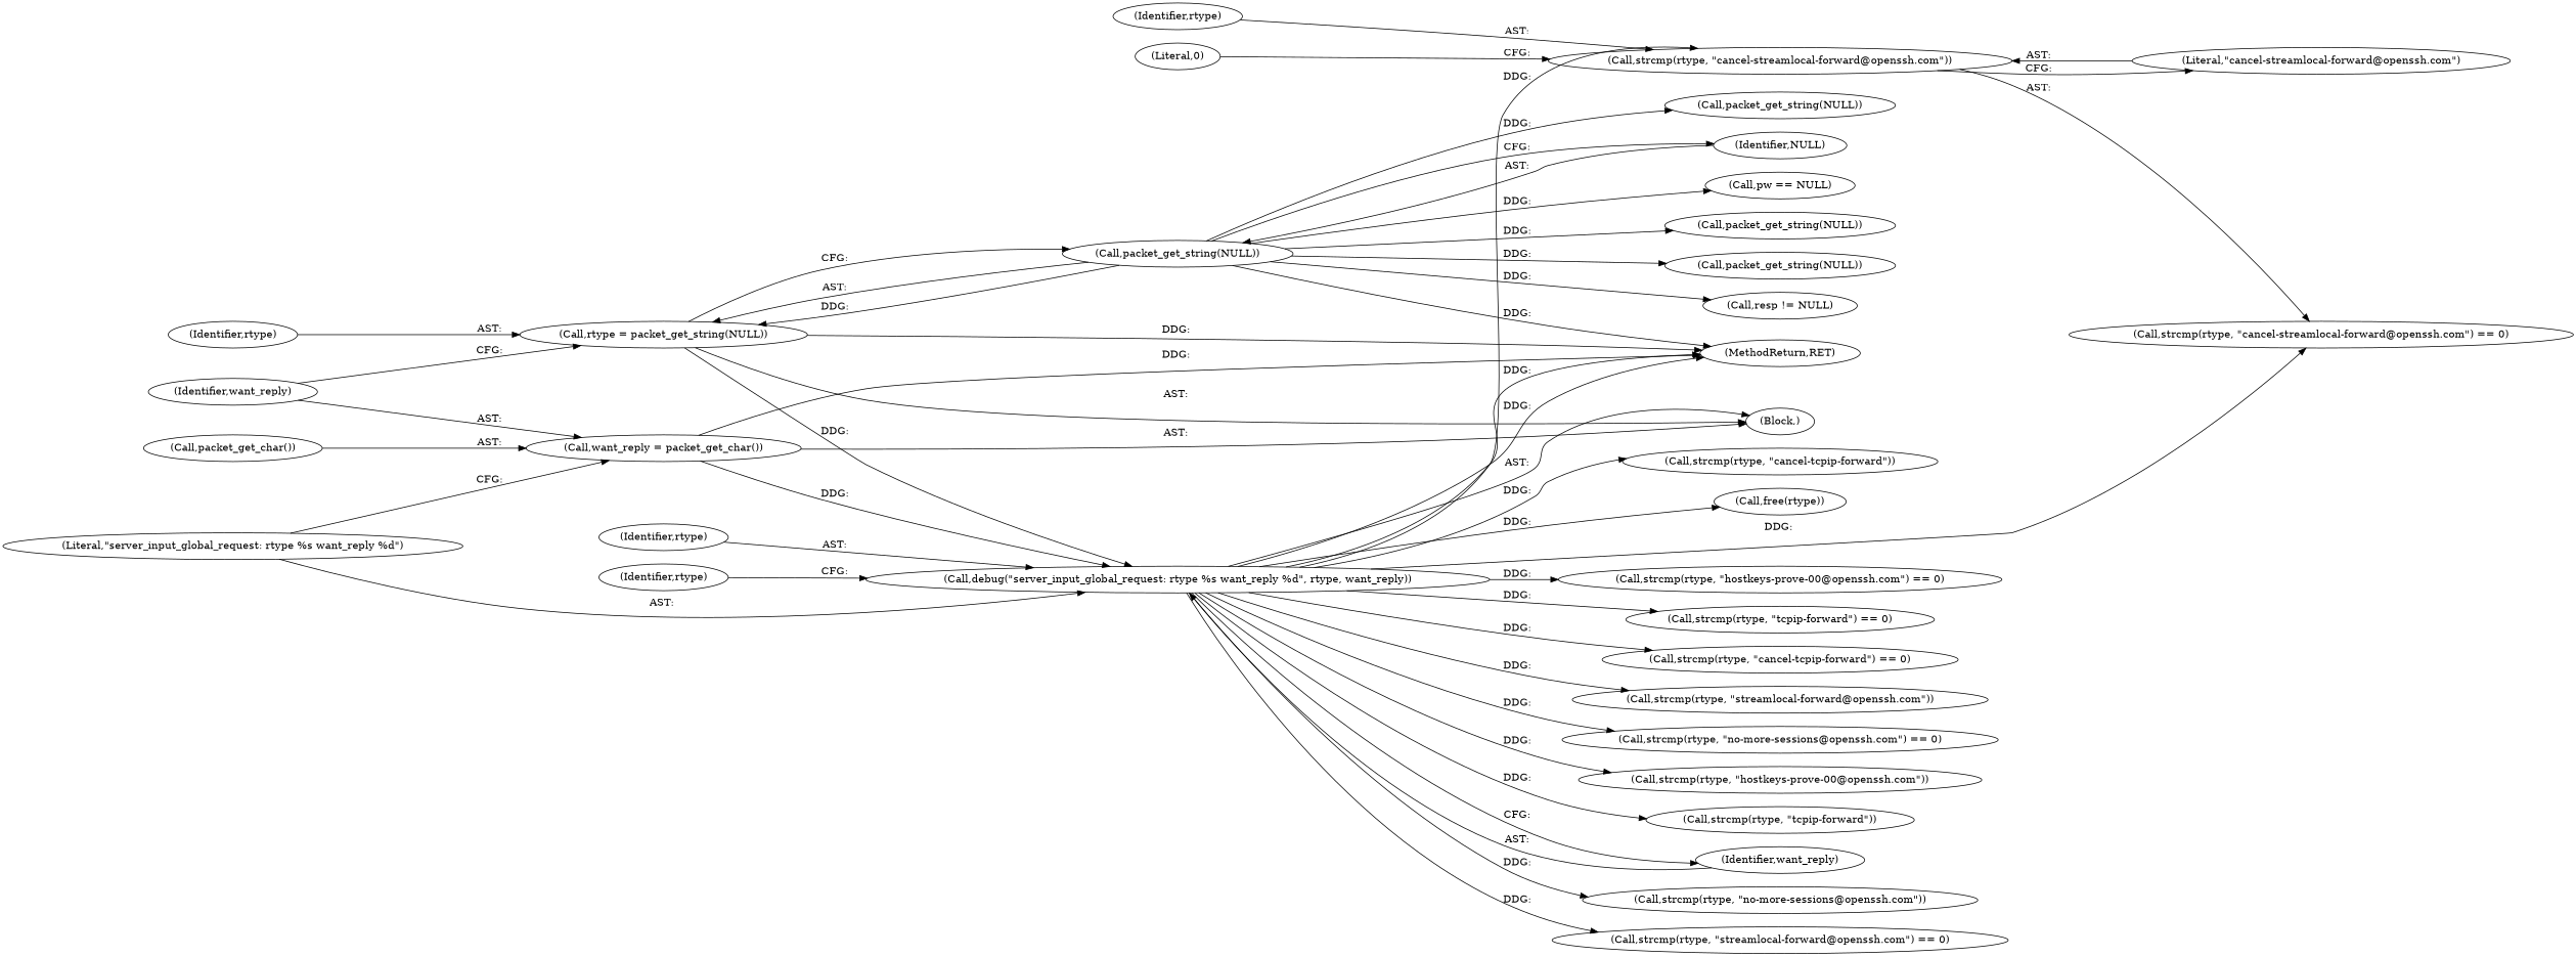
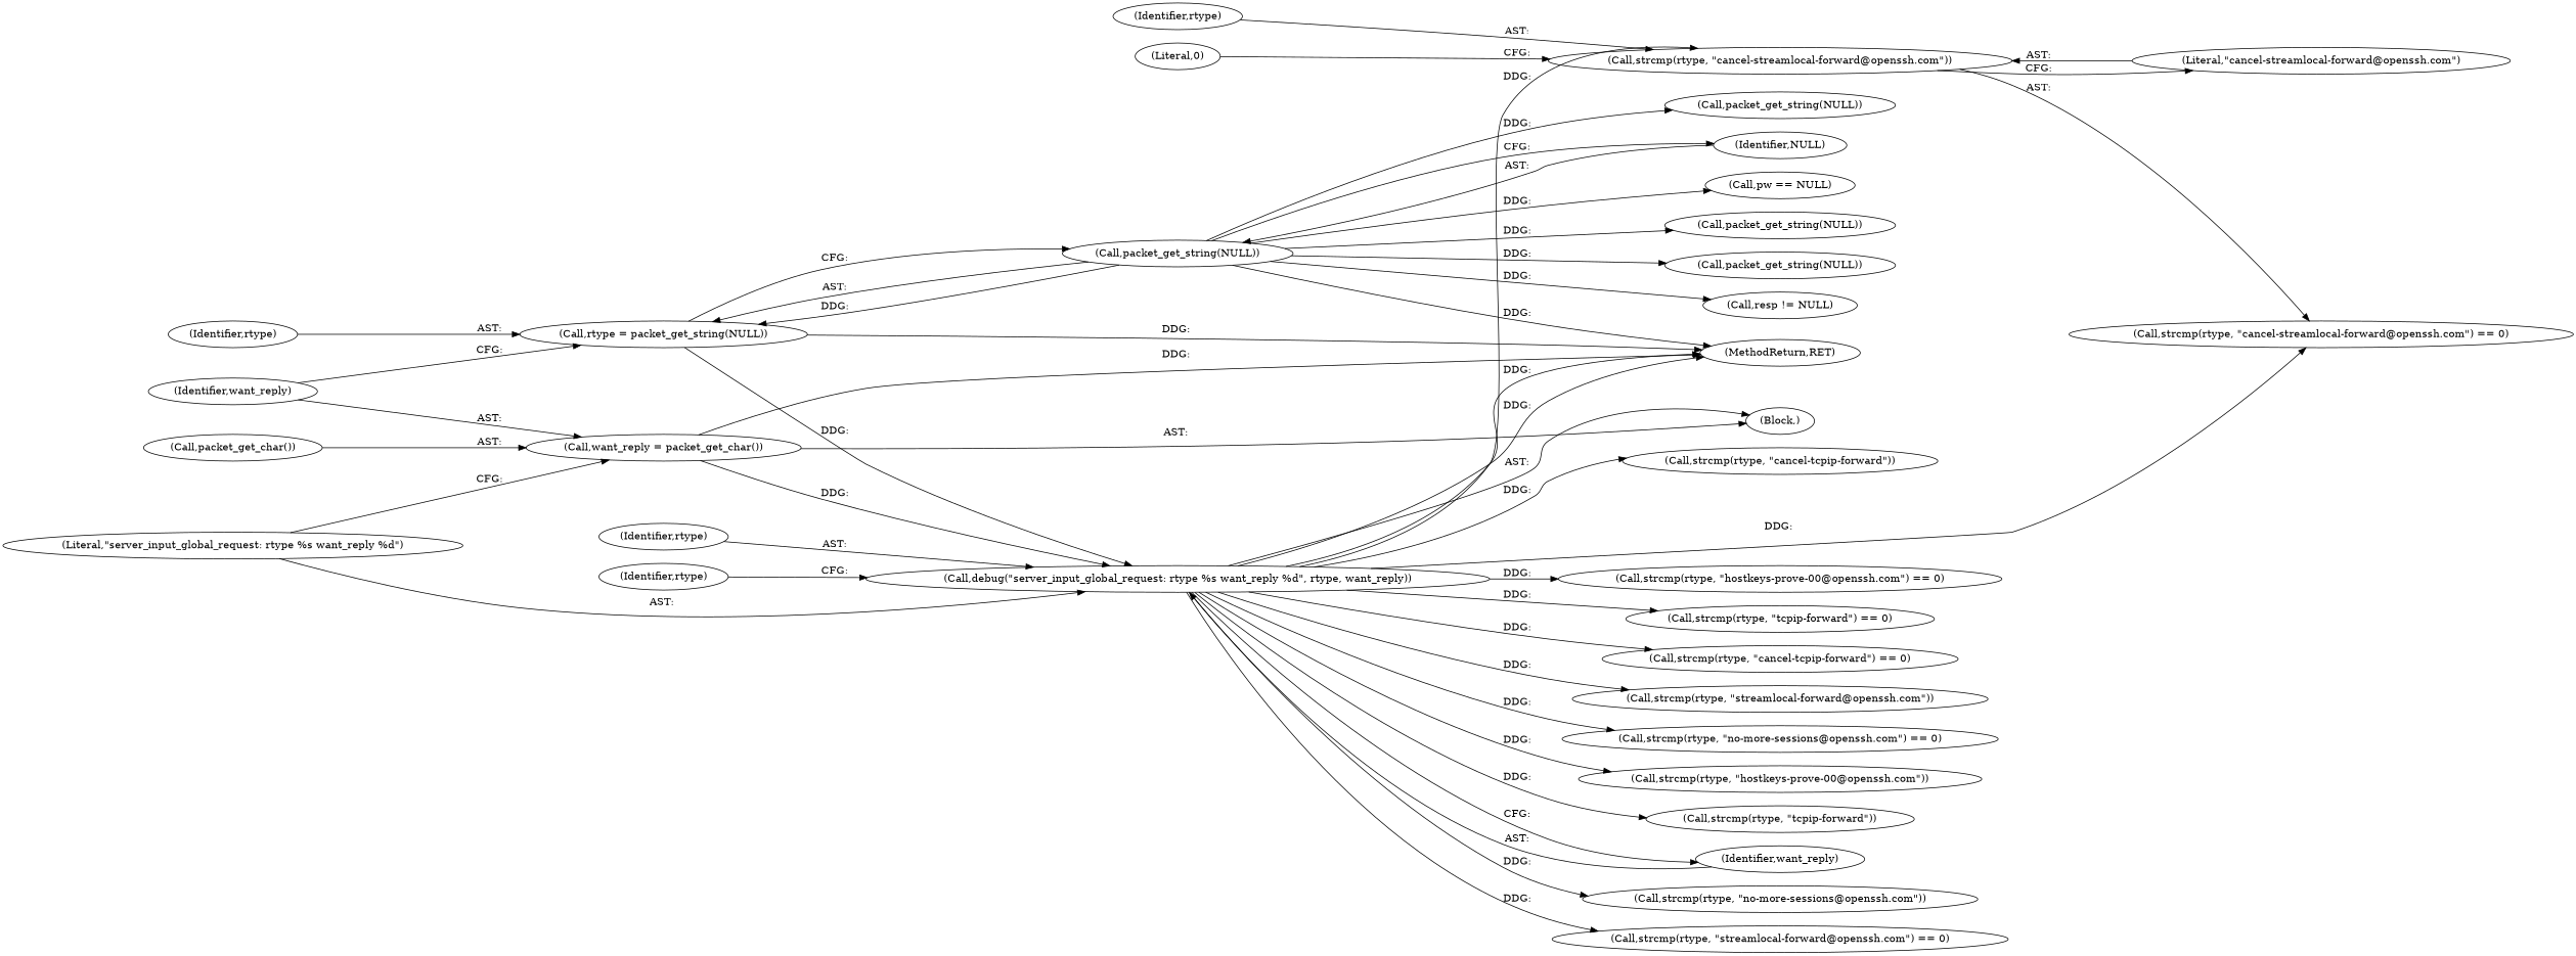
  digraph {
    rankdir=LR
    n1 [label="(Call,strcmp(rtype, \"cancel-streamlocal-forward@openssh.com\"))"]
    n2 [label="(Call,strcmp(rtype, \"cancel-streamlocal-forward@openssh.com\") == 0)"]
    n3 [label="(Literal,\"cancel-streamlocal-forward@openssh.com\")"]
    n4 [label="(Call,debug(\"server_input_global_request: rtype %s want_reply %d\", rtype, want_reply))"]
    n5 [label="(Call,strcmp(rtype, \"hostkeys-prove-00@openssh.com\") == 0)"]
    n6 [label="(MethodReturn,RET)"]
    n7 [label="(Call,strcmp(rtype, \"tcpip-forward\") == 0)"]
    n8 [label="(Call,strcmp(rtype, \"cancel-tcpip-forward\") == 0)"]
    n9 [label="(Call,strcmp(rtype, \"streamlocal-forward@openssh.com\"))"]
    n10 [label="(Call,strcmp(rtype, \"no-more-sessions@openssh.com\") == 0)"]
    n11 [label="(Call,strcmp(rtype, \"hostkeys-prove-00@openssh.com\"))"]
    n12 [label="(Call,strcmp(rtype, \"tcpip-forward\"))"]
    n13 [label="(Identifier,want_reply)"]
    n14 [label="(Call,strcmp(rtype, \"no-more-sessions@openssh.com\"))"]
    n15 [label="(Call,strcmp(rtype, \"streamlocal-forward@openssh.com\") == 0)"]
    n16 [label="(Block,)"]
    n17 [label="(Call,strcmp(rtype, \"cancel-tcpip-forward\"))"]
-   n18 [label="(Call,free(rtype))"]
    n19 [label="(Call,rtype = packet_get_string(NULL))"]
    n20 [label="(Call,packet_get_string(NULL))"]
    n21 [label="(Call,packet_get_string(NULL))"]
    n22 [label="(Identifier,NULL)"]
    n23 [label="(Call,pw == NULL)"]
    n24 [label="(Call,packet_get_string(NULL))"]
    n25 [label="(Call,packet_get_string(NULL))"]
    n26 [label="(Call,resp != NULL)"]
    n27 [label="(Call,want_reply = packet_get_char())"]
    n28 [label="(Call,packet_get_char())"]
    n29 [label="(Literal,\"server_input_global_request: rtype %s want_reply %d\")"]
    n30 [label="(Identifier,rtype)"]
    n31 [label="(Identifier,rtype)"]
    n32 [label="(Literal,0)"]
    n33 [label="(Identifier,rtype)"]
    n34 [label="(Identifier,want_reply)"]
    n35 [label="(Identifier,rtype)"]
    n1 -> n2 [label="AST: "]
    n1 -> n3 [label="CFG: "]
    n3 -> n1 [label="AST: "]
    n4 -> n1 [label="DDG: "]
    n4 -> n2 [label="DDG: "]
    n4 -> n5 [label="DDG: "]
    n4 -> n6 [label="DDG: "]
    n4 -> n6 [label="DDG: "]
    n4 -> n7 [label="DDG: "]
    n4 -> n8 [label="DDG: "]
    n4 -> n9 [label="DDG: "]
    n4 -> n10 [label="DDG: "]
    n4 -> n11 [label="DDG: "]
    n4 -> n12 [label="DDG: "]
    n4 -> n13 [label="CFG: "]
    n4 -> n14 [label="DDG: "]
    n4 -> n15 [label="DDG: "]
    n4 -> n16 [label="AST: "]
    n4 -> n17 [label="DDG: "]
-   n4 -> n18 [label="DDG: "]
    n13 -> n4 [label="AST: "]
    n19 -> n4 [label="DDG: "]
    n19 -> n6 [label="DDG: "]
-   n19 -> n16 [label="AST: "]
    n19 -> n20 [label="CFG: "]
    n20 -> n6 [label="DDG: "]
    n20 -> n19 [label="AST: "]
    n20 -> n19 [label="DDG: "]
    n20 -> n21 [label="DDG: "]
    n20 -> n22 [label="CFG: "]
    n20 -> n23 [label="DDG: "]
    n20 -> n24 [label="DDG: "]
    n20 -> n25 [label="DDG: "]
    n20 -> n26 [label="DDG: "]
    n22 -> n20 [label="AST: "]
    n27 -> n4 [label="DDG: "]
    n27 -> n6 [label="DDG: "]
    n27 -> n16 [label="AST: "]
    n28 -> n27 [label="AST: "]
    n29 -> n4 [label="AST: "]
    n29 -> n27 [label="CFG: "]
    n30 -> n4 [label="AST: "]
    n31 -> n1 [label="AST: "]
    n32 -> n1 [label="CFG: "]
    n33 -> n19 [label="AST: "]
    n34 -> n19 [label="CFG: "]
    n34 -> n27 [label="AST: "]
    n35 -> n4 [label="CFG: "]
  }
